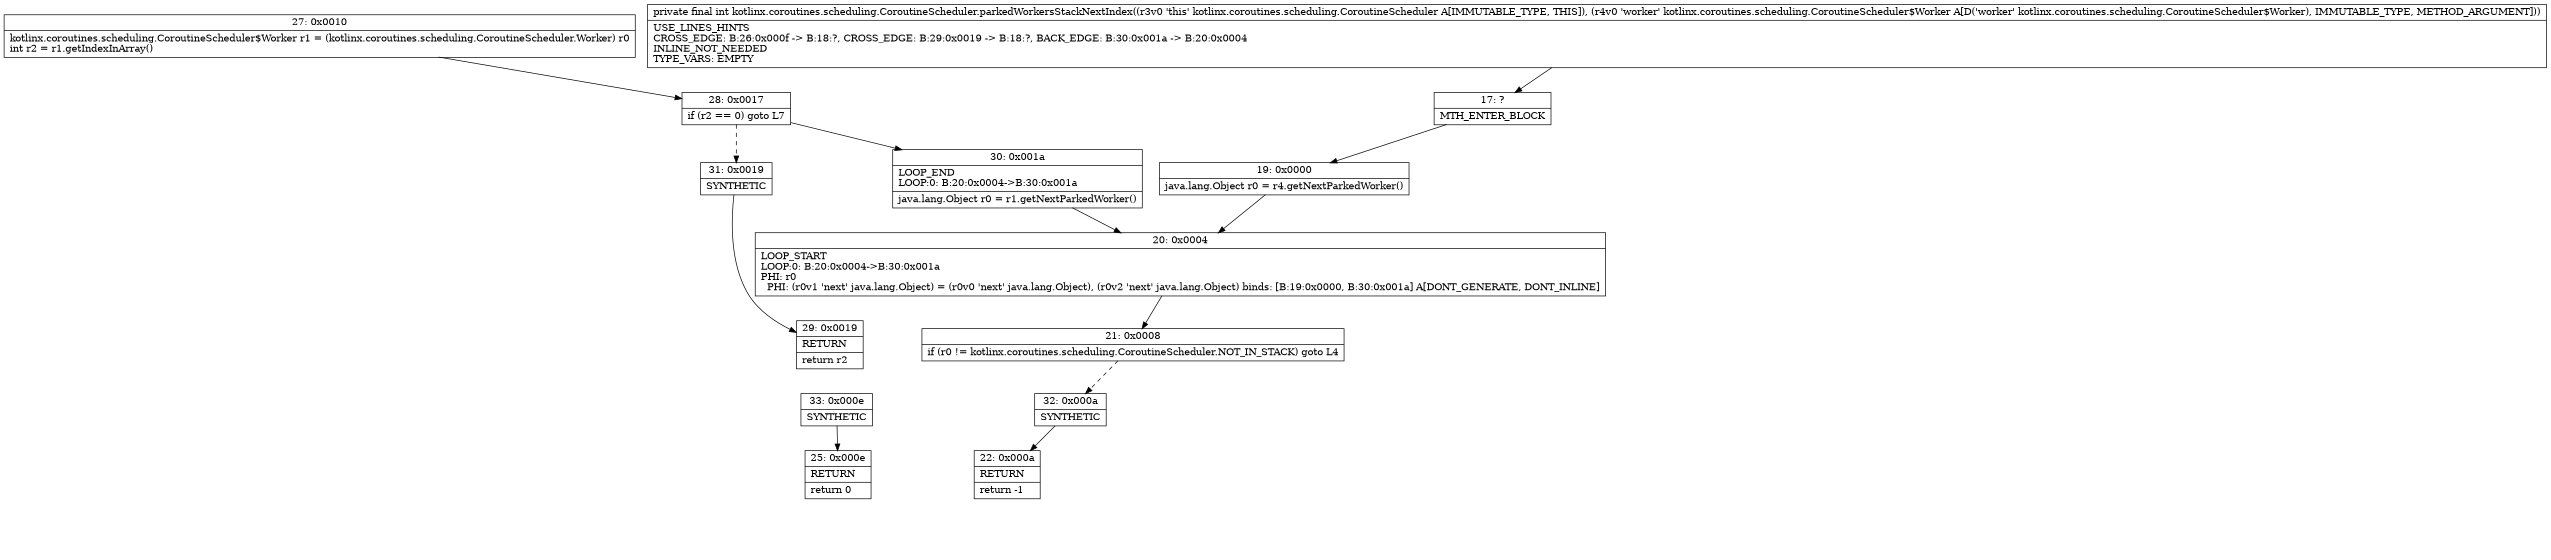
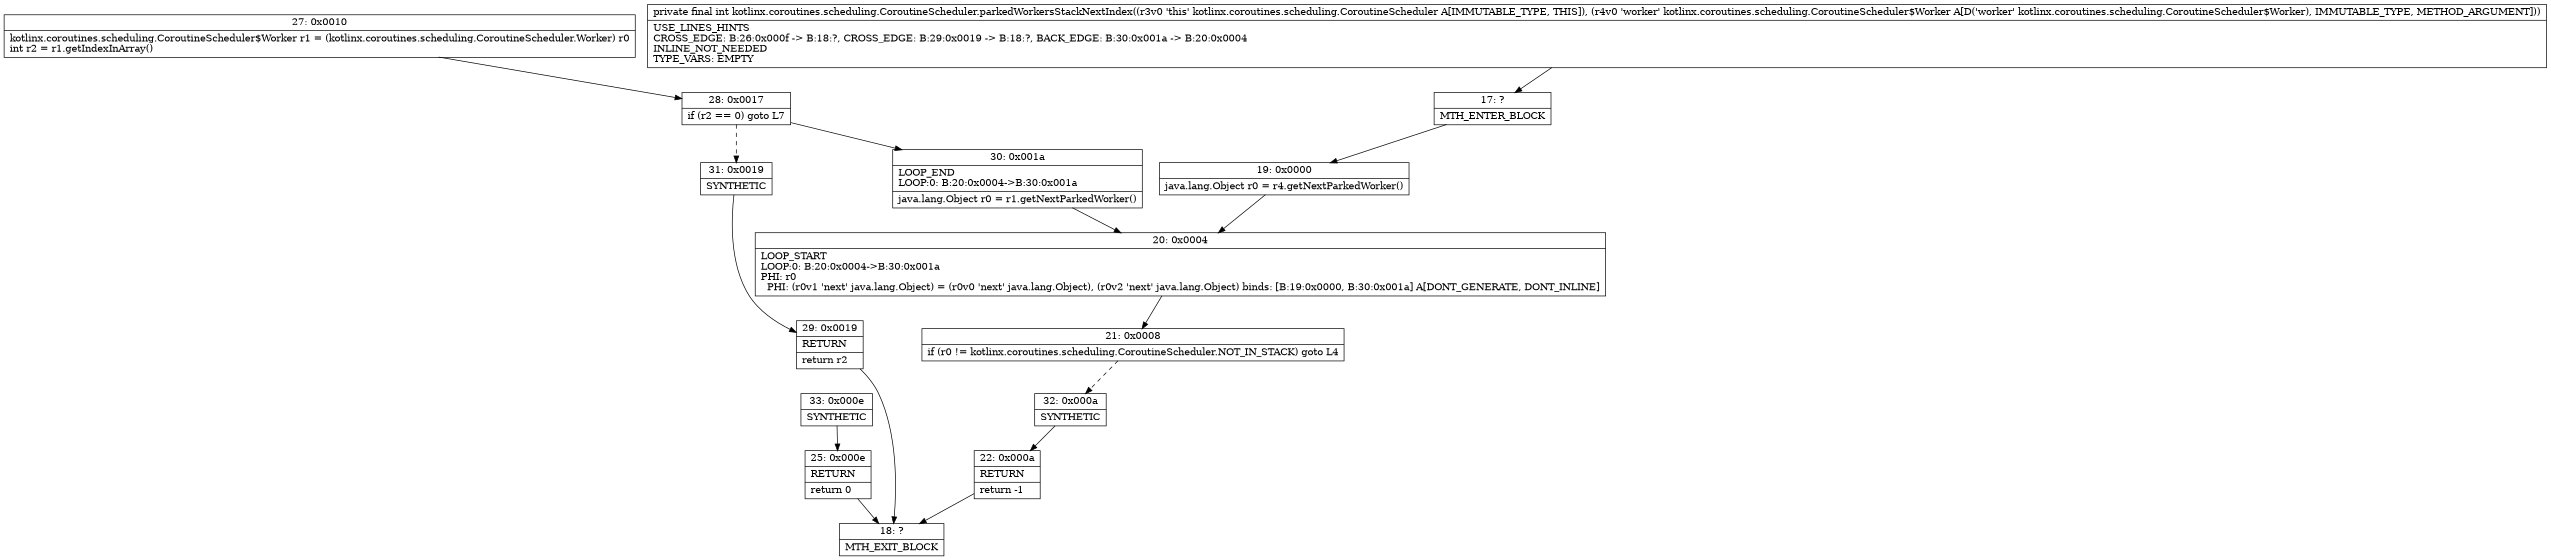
  digraph {
    node [shape=record]
    n1 [label="{17\:\ ?|MTH_ENTER_BLOCK\l}"]
    n2 [label="{19\:\ 0x0000|java.lang.Object r0 = r4.getNextParkedWorker()\l}"]
    n3 [label="{20\:\ 0x0004|LOOP_START\lLOOP:0: B:20:0x0004\-\>B:30:0x001a\lPHI: r0 \l  PHI: (r0v1 'next' java.lang.Object) = (r0v0 'next' java.lang.Object), (r0v2 'next' java.lang.Object) binds: [B:19:0x0000, B:30:0x001a] A[DONT_GENERATE, DONT_INLINE]\l}"]
    n4 [label="{21\:\ 0x0008|if (r0 != kotlinx.coroutines.scheduling.CoroutineScheduler.NOT_IN_STACK) goto L4\l}"]
    n5 [label="{32\:\ 0x000a|SYNTHETIC\l}"]
    n6 [label="{22\:\ 0x000a|RETURN\l|return \-1\l}"]
    n7 [label="{27\:\ 0x0010|kotlinx.coroutines.scheduling.CoroutineScheduler$Worker r1 = (kotlinx.coroutines.scheduling.CoroutineScheduler.Worker) r0\lint r2 = r1.getIndexInArray()\l}"]
    n8 [label="{28\:\ 0x0017|if (r2 == 0) goto L7\l}"]
    n9 [label="{33\:\ 0x000e|SYNTHETIC\l}"]
    n10 [label="{25\:\ 0x000e|RETURN\l|return 0\l}"]
    n11 [label="{30\:\ 0x001a|LOOP_END\lLOOP:0: B:20:0x0004\-\>B:30:0x001a\l|java.lang.Object r0 = r1.getNextParkedWorker()\l}"]
    n12 [label="{31\:\ 0x0019|SYNTHETIC\l}"]
    n13 [label="{29\:\ 0x0019|RETURN\l|return r2\l}"]
+   n14 [label="{18\:\ ?|MTH_EXIT_BLOCK\l}"]
    n15 [label="{private final int kotlinx.coroutines.scheduling.CoroutineScheduler.parkedWorkersStackNextIndex((r3v0 'this' kotlinx.coroutines.scheduling.CoroutineScheduler A[IMMUTABLE_TYPE, THIS]), (r4v0 'worker' kotlinx.coroutines.scheduling.CoroutineScheduler$Worker A[D('worker' kotlinx.coroutines.scheduling.CoroutineScheduler$Worker), IMMUTABLE_TYPE, METHOD_ARGUMENT]))  | USE_LINES_HINTS\lCROSS_EDGE: B:26:0x000f \-\> B:18:?, CROSS_EDGE: B:29:0x0019 \-\> B:18:?, BACK_EDGE: B:30:0x001a \-\> B:20:0x0004\lINLINE_NOT_NEEDED\lTYPE_VARS: EMPTY\l}"]
    n1 -> n2
    n2 -> n3
    n3 -> n4
    n4 -> n5 [style=dashed]
    n5 -> n6
+   n6 -> n14
    n7 -> n8
    n8 -> n11
    n8 -> n12 [style=dashed]
    n9 -> n10
+   n10 -> n14
    n11 -> n3
    n12 -> n13
+   n13 -> n14
    n15 -> n1
  }
